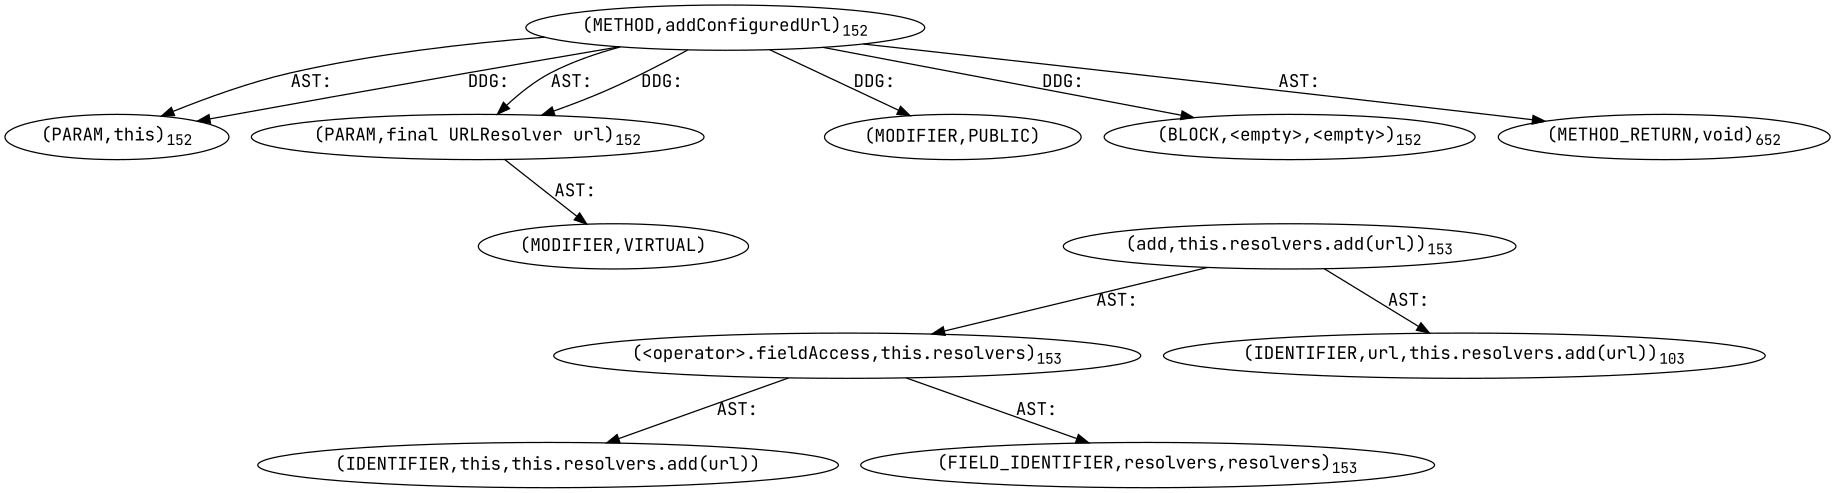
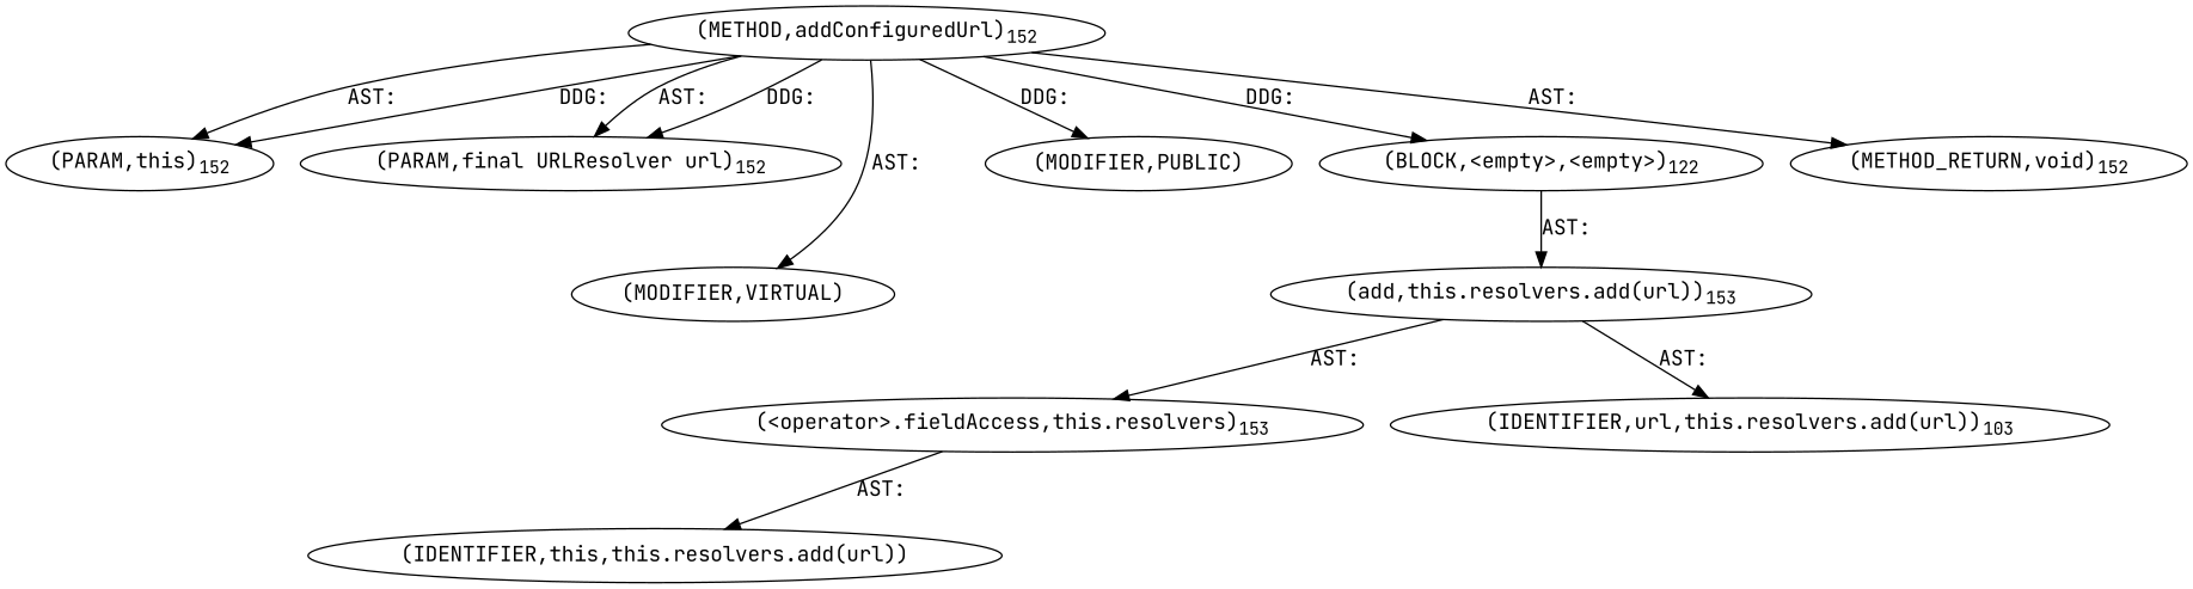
  digraph {
    fontname="JetBrains Mono"
    node [fontname="JetBrains Mono"]
    edge [fontname="JetBrains Mono"]
    n1 [label=<(METHOD,addConfiguredUrl)<SUB>152</SUB>>]
    n2 [label=<(PARAM,this)<SUB>152</SUB>>]
    n3 [label=<(PARAM,final URLResolver url)<SUB>152</SUB>>]
-   n4 [label=<(BLOCK,&lt;empty&gt;,&lt;empty&gt;)<SUB>152</SUB>>]
+   n4 [label=<(BLOCK,&lt;empty&gt;,&lt;empty&gt;)<SUB>122</SUB>>]
    n5 [label=<(MODIFIER,PUBLIC)>]
    n6 [label=<(MODIFIER,VIRTUAL)>]
-   n7 [label=<(METHOD_RETURN,void)<SUB>652</SUB>>]
+   n7 [label=<(METHOD_RETURN,void)<SUB>152</SUB>>]
    n8 [label=<(add,this.resolvers.add(url))<SUB>153</SUB>>]
    n9 [label=<(&lt;operator&gt;.fieldAccess,this.resolvers)<SUB>153</SUB>>]
    n10 [label=<(IDENTIFIER,url,this.resolvers.add(url))<SUB>103</SUB>>]
    n11 [label=<(IDENTIFIER,this,this.resolvers.add(url))>]
-   n12 [label=<(FIELD_IDENTIFIER,resolvers,resolvers)<SUB>153</SUB>>]
    n1 -> n2 [label="AST: "]
    n1 -> n2 [label="DDG: "]
    n1 -> n3 [label="AST: "]
    n1 -> n3 [label="DDG: "]
    n1 -> n4 [label="DDG: "]
    n1 -> n5 [label="DDG: "]
-   n3 -> n6 [label="AST: "]
+   n1 -> n6 [label="AST: "]
    n1 -> n7 [label="AST: "]
+   n4 -> n8 [label="AST: "]
    n8 -> n9 [label="AST: "]
    n8 -> n10 [label="AST: "]
    n9 -> n11 [label="AST: "]
-   n9 -> n12 [label="AST: "]
  }
